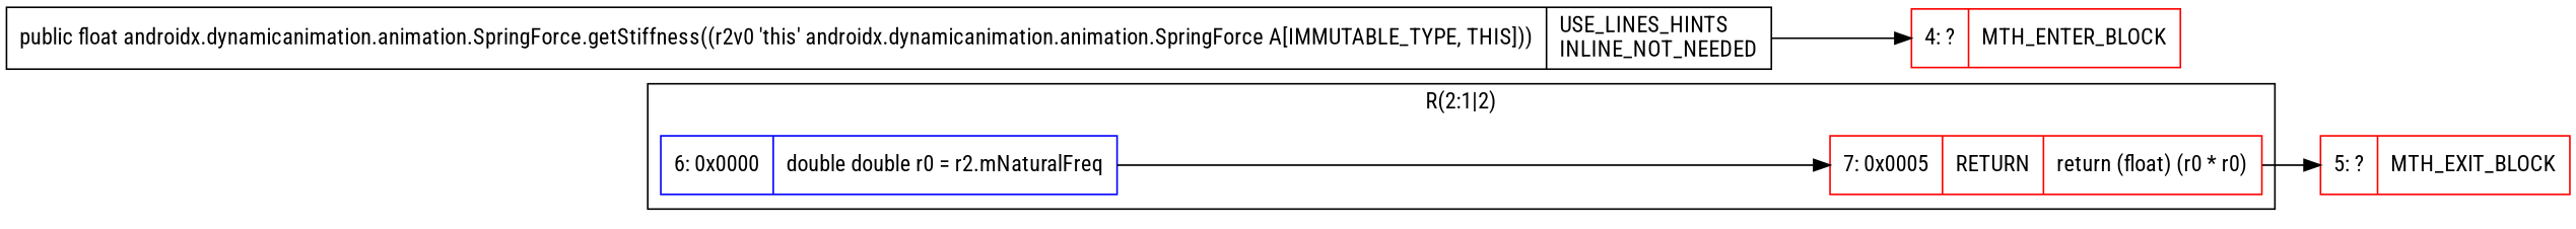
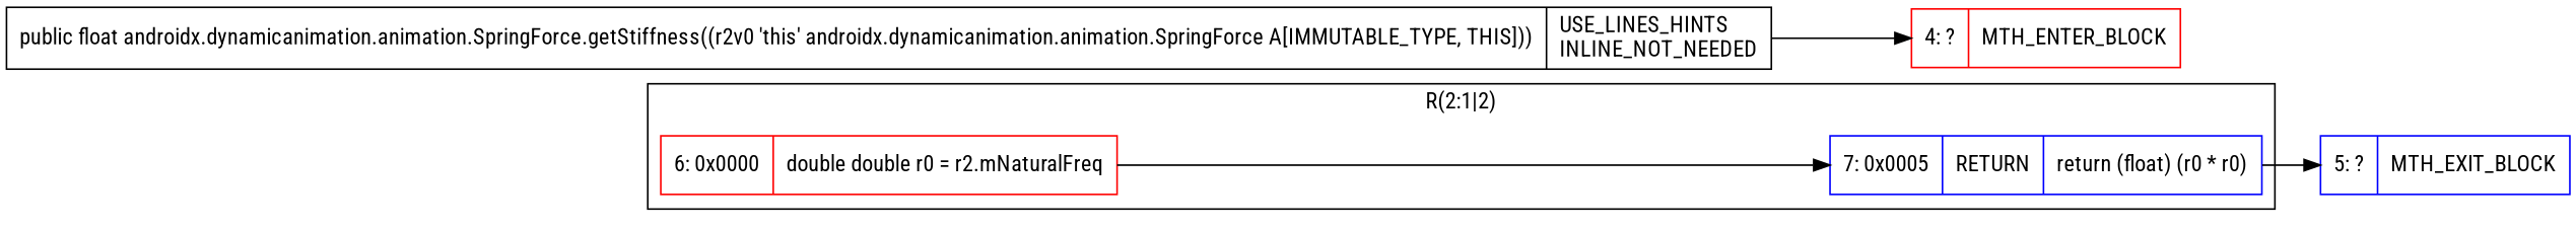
  digraph {
    fontname="Roboto Condensed"
    rankdir=LR
    node [color=blue fontname="Roboto Condensed" shape=record]
    edge [fontname="Roboto Condensed"]
-   n1 [label="{6\:\ 0x0000|double double r0 = r2.mNaturalFreq\l}"]
-   n2 [color=red label="{7\:\ 0x0005|RETURN\l|return (float) (r0 * r0)\l}"]
-   n3 [color=red label="{5\:\ ?|MTH_EXIT_BLOCK\l}"]
+   n1 [color=red label="{6\:\ 0x0000|double double r0 = r2.mNaturalFreq\l}"]
+   n2 [label="{7\:\ 0x0005|RETURN\l|return (float) (r0 * r0)\l}"]
+   n3 [label="{5\:\ ?|MTH_EXIT_BLOCK\l}"]
    n4 [color=red label="{4\:\ ?|MTH_ENTER_BLOCK\l}"]
    n5 [label="{public float androidx.dynamicanimation.animation.SpringForce.getStiffness((r2v0 'this' androidx.dynamicanimation.animation.SpringForce A[IMMUTABLE_TYPE, THIS]))  | USE_LINES_HINTS\lINLINE_NOT_NEEDED\l}" color=""]
    subgraph cluster_1 {
      label="R(2:1|2)"
      n1
      n2
    }
    n1 -> n2
    n2 -> n3
    n5 -> n4
  }
